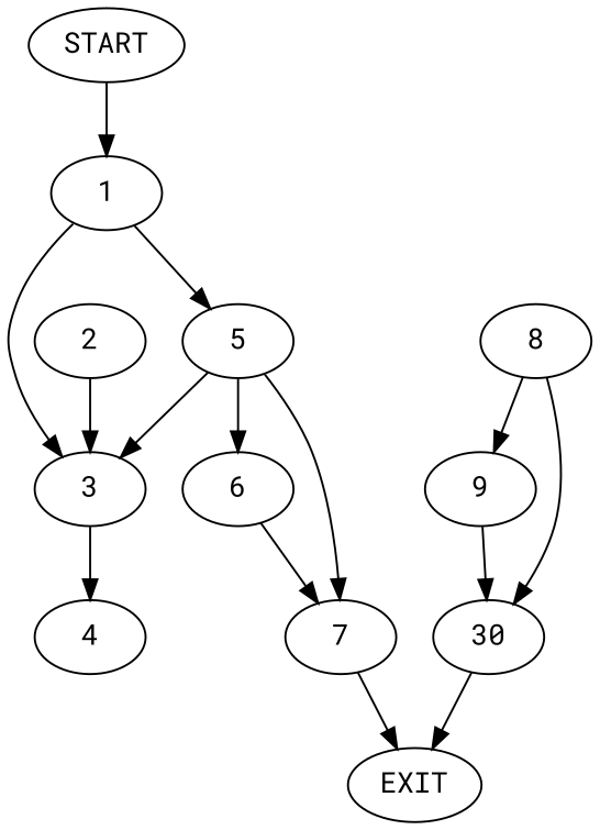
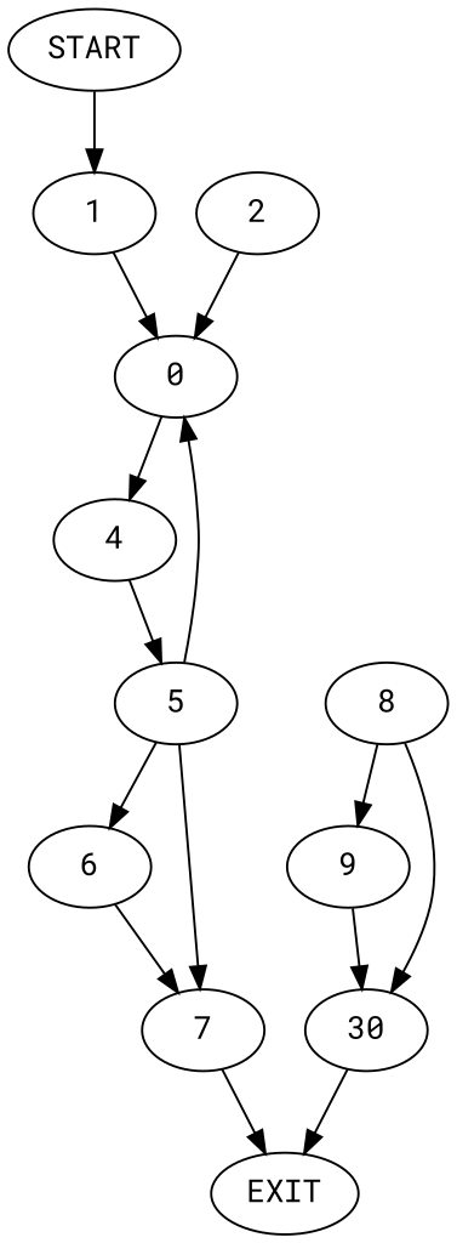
  digraph {
    fontname="Roboto Mono"
    node [fontname="Roboto Mono"]
    edge [fontname="Roboto Mono"]
    n1 [label=START]
    1
-   3
+   3 [label=0]
    8
    9
    n6 [label=30]
    n7 [label=EXIT]
    2
    4
    5
    6
    7
    n1 -> 1
    1 -> 3
    3 -> 4
    8 -> 9
    8 -> n6
    9 -> n6
    n6 -> n7
    2 -> 3
-   1 -> 5
+   4 -> 5
    5 -> 3
    5 -> 6
    5 -> 7
    6 -> 7
    7 -> n7
  }
